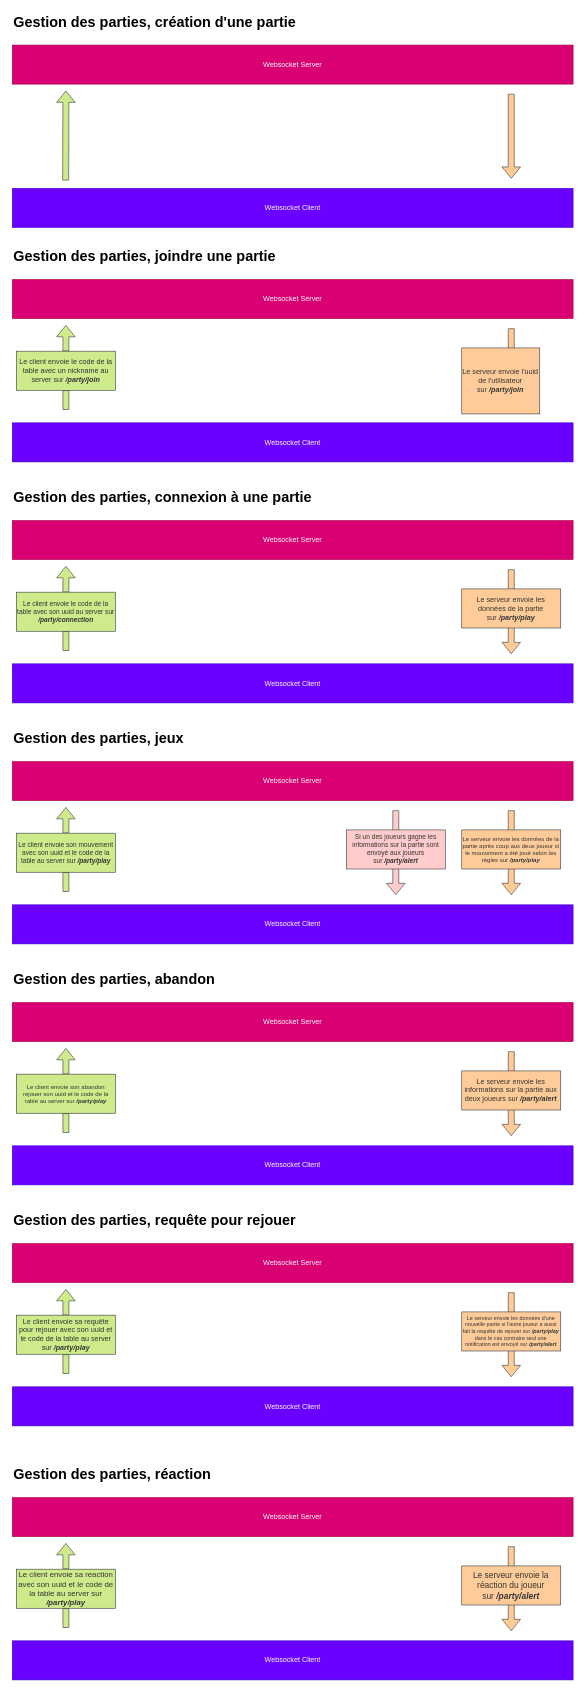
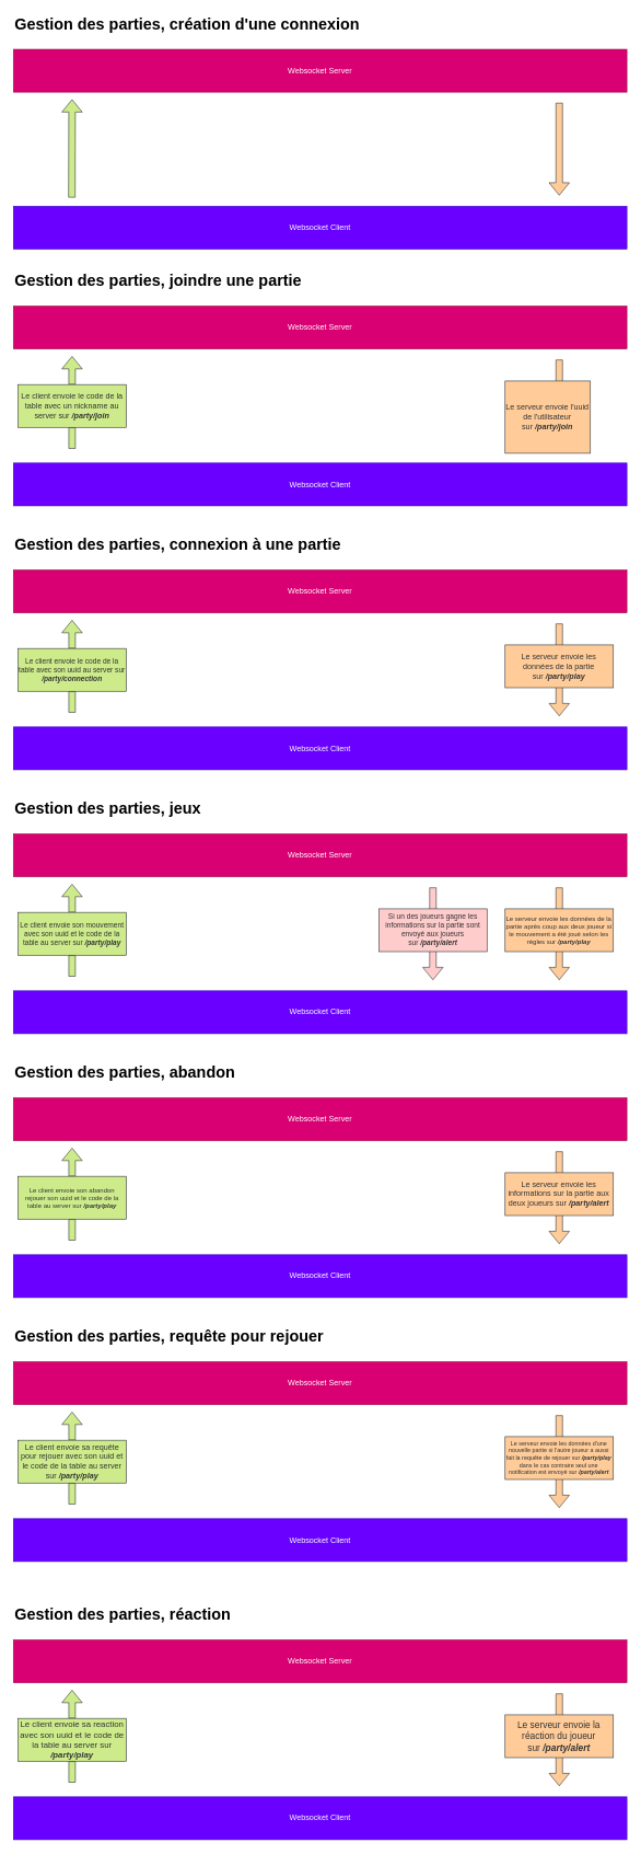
  <mxCell id="0" />
  <mxCell id="1" parent="0" />
  <mxCell id="2" value="" style="group;fontSize=18;" parent="1" vertex="1" connectable="0"><mxGeometry x="20" y="20" width="935" height="2780" as="geometry" /></mxCell>
- <mxCell id="3" value="&lt;h1&gt;Gestion des parties, création d'une partie&lt;/h1&gt;" style="text;html=1;strokeColor=none;fillColor=none;align=left;verticalAlign=middle;whiteSpace=wrap;rounded=0;" parent="2" vertex="1"><mxGeometry width="935" height="32.578" as="geometry" /></mxCell>
+ <mxCell id="3" value="&lt;h1&gt;Gestion des parties, création d'une connexion&lt;/h1&gt;" style="text;html=1;strokeColor=none;fillColor=none;align=left;verticalAlign=middle;whiteSpace=wrap;rounded=0;" parent="2" vertex="1"><mxGeometry width="935" height="32.578" as="geometry" /></mxCell>
  <mxCell id="4" value="Websocket Server" style="rounded=0;whiteSpace=wrap;html=1;fillColor=#d80073;fontColor=#ffffff;strokeColor=#A50040;" parent="2" vertex="1"><mxGeometry y="54.297" width="935" height="65.156" as="geometry" /></mxCell>
  <mxCell id="5" value="Websocket Client" style="rounded=0;whiteSpace=wrap;html=1;fillColor=#6a00ff;fontColor=#ffffff;strokeColor=#3700CC;" parent="2" vertex="1"><mxGeometry y="293.203" width="935" height="65.156" as="geometry" /></mxCell>
  <mxCell id="6" value="" style="shape=flexArrow;endArrow=classic;html=1;fillColor=#cdeb8b;strokeColor=#36393d;startArrow=none;" parent="2" edge="1"><mxGeometry width="50" height="50" relative="1" as="geometry"><mxPoint x="89" y="280" as="sourcePoint" /><mxPoint x="89.375" y="130.312" as="targetPoint" /></mxGeometry></mxCell>
  <mxCell id="7" value="" style="shape=flexArrow;endArrow=classic;html=1;labelBackgroundColor=#F0F0F0;fontColor=#333333;fillColor=#ffcc99;strokeColor=#36393d;" parent="2" edge="1"><mxGeometry width="50" height="50" relative="1" as="geometry"><mxPoint x="831.875" y="135.742" as="sourcePoint" /><mxPoint x="831.875" y="276.914" as="targetPoint" /></mxGeometry></mxCell>
  <mxCell id="8" value="&lt;h1&gt;Gestion des parties, joindre une partie&lt;/h1&gt;" style="text;html=1;strokeColor=none;fillColor=none;align=left;verticalAlign=middle;whiteSpace=wrap;rounded=0;" parent="2" vertex="1"><mxGeometry y="390.938" width="935" height="32.578" as="geometry" /></mxCell>
  <mxCell id="9" value="Websocket Server" style="rounded=0;whiteSpace=wrap;html=1;fillColor=#d80073;fontColor=#ffffff;strokeColor=#A50040;" parent="2" vertex="1"><mxGeometry y="445.234" width="935" height="65.156" as="geometry" /></mxCell>
  <mxCell id="10" value="Websocket Client" style="rounded=0;whiteSpace=wrap;html=1;fillColor=#6a00ff;fontColor=#ffffff;strokeColor=#3700CC;" parent="2" vertex="1"><mxGeometry y="684.141" width="935" height="65.156" as="geometry" /></mxCell>
  <mxCell id="11" value="" style="shape=flexArrow;endArrow=classic;html=1;fillColor=#cdeb8b;strokeColor=#36393d;startArrow=none;" parent="2" source="13" edge="1"><mxGeometry width="50" height="50" relative="1" as="geometry"><mxPoint x="89.375" y="662.422" as="sourcePoint" /><mxPoint x="89.375" y="521.25" as="targetPoint" /></mxGeometry></mxCell>
  <mxCell id="12" value="" style="shape=flexArrow;endArrow=none;html=1;fillColor=#cdeb8b;strokeColor=#36393d;" parent="2" target="13" edge="1"><mxGeometry width="50" height="50" relative="1" as="geometry"><mxPoint x="89.375" y="662.422" as="sourcePoint" /><mxPoint x="89.375" y="521.25" as="targetPoint" /></mxGeometry></mxCell>
  <mxCell id="13" value="Le client envoie le code de la table avec un nickname au server sur &lt;b&gt;&lt;i&gt;/party/join&lt;/i&gt;&lt;/b&gt;" style="rounded=0;whiteSpace=wrap;html=1;fillColor=#cdeb8b;strokeColor=#36393d;fontColor=#333333;" parent="2" vertex="1"><mxGeometry x="6.875" y="564.688" width="165" height="65.156" as="geometry" /></mxCell>
  <mxCell id="14" value="" style="shape=flexArrow;endArrow=classic;html=1;labelBackgroundColor=#F0F0F0;fontColor=#333333;fillColor=#ffcc99;strokeColor=#36393d;" parent="2" edge="1"><mxGeometry width="50" height="50" relative="1" as="geometry"><mxPoint x="831.875" y="526.68" as="sourcePoint" /><mxPoint x="831.875" y="667.852" as="targetPoint" /></mxGeometry></mxCell>
  <mxCell id="15" value="Le serveur envoie l'uuid de l'utilisateur sur&amp;nbsp;&lt;b&gt;&lt;i&gt;/party/join&lt;/i&gt;&lt;/b&gt;" style="rounded=0;whiteSpace=wrap;html=1;fillColor=#ffcc99;strokeColor=#36393d;fontColor=#333333;" parent="2" vertex="1"><mxGeometry x="749.375" y="559.258" width="130" height="110" as="geometry" /></mxCell>
  <mxCell id="16" value="&lt;h1&gt;Gestion des parties, connexion à une partie&lt;/h1&gt;" style="text;html=1;strokeColor=none;fillColor=none;align=left;verticalAlign=middle;whiteSpace=wrap;rounded=0;" parent="2" vertex="1"><mxGeometry y="792.734" width="935" height="32.578" as="geometry" /></mxCell>
  <mxCell id="17" value="Websocket Server" style="rounded=0;whiteSpace=wrap;html=1;fillColor=#d80073;fontColor=#ffffff;strokeColor=#A50040;" parent="2" vertex="1"><mxGeometry y="847.031" width="935" height="65.156" as="geometry" /></mxCell>
  <mxCell id="18" value="Websocket Client" style="rounded=0;whiteSpace=wrap;html=1;fillColor=#6a00ff;fontColor=#ffffff;strokeColor=#3700CC;" parent="2" vertex="1"><mxGeometry y="1085.938" width="935" height="65.156" as="geometry" /></mxCell>
  <mxCell id="19" value="" style="shape=flexArrow;endArrow=classic;html=1;fillColor=#cdeb8b;strokeColor=#36393d;startArrow=none;" parent="2" source="21" edge="1"><mxGeometry width="50" height="50" relative="1" as="geometry"><mxPoint x="89.375" y="1064.219" as="sourcePoint" /><mxPoint x="89.375" y="923.047" as="targetPoint" /></mxGeometry></mxCell>
  <mxCell id="20" value="" style="shape=flexArrow;endArrow=none;html=1;fillColor=#cdeb8b;strokeColor=#36393d;" parent="2" target="21" edge="1"><mxGeometry width="50" height="50" relative="1" as="geometry"><mxPoint x="89.375" y="1064.219" as="sourcePoint" /><mxPoint x="89.375" y="923.047" as="targetPoint" /></mxGeometry></mxCell>
  <mxCell id="21" value="&lt;font style=&quot;font-size: 11px;&quot;&gt;Le client envoie le code de la table avec son uuid au server sur &lt;b style=&quot;font-size: 11px;&quot;&gt;&lt;i style=&quot;font-size: 11px;&quot;&gt;/party/connection&lt;/i&gt;&lt;/b&gt;&lt;/font&gt;" style="rounded=0;whiteSpace=wrap;html=1;fillColor=#cdeb8b;strokeColor=#36393d;fontColor=#333333;fontSize=11;" parent="2" vertex="1"><mxGeometry x="6.875" y="966.484" width="165" height="65.156" as="geometry" /></mxCell>
  <mxCell id="22" value="" style="shape=flexArrow;endArrow=classic;html=1;labelBackgroundColor=#F0F0F0;fontColor=#333333;fillColor=#ffcc99;strokeColor=#36393d;" parent="2" edge="1"><mxGeometry width="50" height="50" relative="1" as="geometry"><mxPoint x="831.875" y="928.477" as="sourcePoint" /><mxPoint x="831.875" y="1069.648" as="targetPoint" /></mxGeometry></mxCell>
  <mxCell id="23" value="Le serveur envoie les données de la partie sur&amp;nbsp;&lt;b&gt;&lt;i&gt;/party/play&lt;/i&gt;&lt;/b&gt;" style="rounded=0;whiteSpace=wrap;html=1;fillColor=#ffcc99;strokeColor=#36393d;fontColor=#333333;" parent="2" vertex="1"><mxGeometry x="749.375" y="961.055" width="165" height="65.156" as="geometry" /></mxCell>
  <mxCell id="24" value="&lt;h1&gt;Gestion des parties, jeux&lt;/h1&gt;" style="text;html=1;strokeColor=none;fillColor=none;align=left;verticalAlign=middle;whiteSpace=wrap;rounded=0;" parent="2" vertex="1"><mxGeometry y="1194.531" width="935" height="32.578" as="geometry" /></mxCell>
  <mxCell id="25" value="Websocket Server" style="rounded=0;whiteSpace=wrap;html=1;fillColor=#d80073;fontColor=#ffffff;strokeColor=#A50040;" parent="2" vertex="1"><mxGeometry y="1248.828" width="935" height="65.156" as="geometry" /></mxCell>
  <mxCell id="26" value="Websocket Client" style="rounded=0;whiteSpace=wrap;html=1;fillColor=#6a00ff;fontColor=#ffffff;strokeColor=#3700CC;" parent="2" vertex="1"><mxGeometry y="1487.734" width="935" height="65.156" as="geometry" /></mxCell>
  <mxCell id="27" value="" style="shape=flexArrow;endArrow=classic;html=1;fillColor=#cdeb8b;strokeColor=#36393d;startArrow=none;" parent="2" source="29" edge="1"><mxGeometry width="50" height="50" relative="1" as="geometry"><mxPoint x="89.375" y="1466.016" as="sourcePoint" /><mxPoint x="89.375" y="1324.844" as="targetPoint" /></mxGeometry></mxCell>
  <mxCell id="28" value="" style="shape=flexArrow;endArrow=none;html=1;fillColor=#cdeb8b;strokeColor=#36393d;" parent="2" target="29" edge="1"><mxGeometry width="50" height="50" relative="1" as="geometry"><mxPoint x="89.375" y="1466.016" as="sourcePoint" /><mxPoint x="89.375" y="1324.844" as="targetPoint" /></mxGeometry></mxCell>
  <mxCell id="29" value="&lt;font style=&quot;font-size: 11px;&quot;&gt;Le client envoie son mouvement avec son uuid et le code de la table au server sur &lt;b style=&quot;font-size: 11px;&quot;&gt;&lt;i style=&quot;font-size: 11px;&quot;&gt;/party/play&lt;/i&gt;&lt;/b&gt;&lt;/font&gt;" style="rounded=0;whiteSpace=wrap;html=1;fillColor=#cdeb8b;strokeColor=#36393d;fontColor=#333333;fontSize=11;" parent="2" vertex="1"><mxGeometry x="6.875" y="1368.281" width="165" height="65.156" as="geometry" /></mxCell>
  <mxCell id="30" value="" style="shape=flexArrow;endArrow=classic;html=1;labelBackgroundColor=#F0F0F0;fontColor=#333333;fillColor=#ffcc99;strokeColor=#36393d;" parent="2" edge="1"><mxGeometry width="50" height="50" relative="1" as="geometry"><mxPoint x="831.875" y="1330.273" as="sourcePoint" /><mxPoint x="831.875" y="1471.445" as="targetPoint" /></mxGeometry></mxCell>
  <mxCell id="31" value="&lt;font style=&quot;font-size: 10px;&quot;&gt;Le serveur envoie les données de la partie après coup aux deux joueur si le mouvement a été joué selon les règles sur&amp;nbsp;&lt;b style=&quot;font-size: 10px;&quot;&gt;&lt;i style=&quot;font-size: 10px;&quot;&gt;/party/play&lt;/i&gt;&lt;/b&gt;&lt;/font&gt;" style="rounded=0;whiteSpace=wrap;html=1;fillColor=#ffcc99;strokeColor=#36393d;fontColor=#333333;fontSize=10;" parent="2" vertex="1"><mxGeometry x="749.375" y="1362.852" width="165" height="65.156" as="geometry" /></mxCell>
  <mxCell id="32" value="" style="shape=flexArrow;endArrow=classic;html=1;labelBackgroundColor=#F0F0F0;fontColor=#333333;fillColor=#ffcccc;strokeColor=#36393d;" parent="2" edge="1"><mxGeometry width="50" height="50" relative="1" as="geometry"><mxPoint x="639.375" y="1330.273" as="sourcePoint" /><mxPoint x="639.375" y="1471.445" as="targetPoint" /></mxGeometry></mxCell>
  <mxCell id="33" value="&lt;font style=&quot;font-size: 11px;&quot;&gt;Si un des joueurs gagne les informations sur la partie sont envoyé aux joueurs sur&amp;nbsp;&lt;b style=&quot;font-size: 11px;&quot;&gt;&lt;i style=&quot;font-size: 11px;&quot;&gt;/party/alert&lt;/i&gt;&lt;/b&gt;&lt;/font&gt;" style="rounded=0;whiteSpace=wrap;html=1;fillColor=#ffcccc;strokeColor=#36393d;fontColor=#333333;fontSize=11;" parent="2" vertex="1"><mxGeometry x="556.875" y="1362.852" width="165" height="65.156" as="geometry" /></mxCell>
  <mxCell id="34" value="&lt;h1&gt;Gestion des parties, abandon&lt;/h1&gt;" style="text;html=1;strokeColor=none;fillColor=none;align=left;verticalAlign=middle;whiteSpace=wrap;rounded=0;" parent="2" vertex="1"><mxGeometry y="1596.328" width="935" height="32.578" as="geometry" /></mxCell>
  <mxCell id="35" value="Websocket Server" style="rounded=0;whiteSpace=wrap;html=1;fillColor=#d80073;fontColor=#ffffff;strokeColor=#A50040;" parent="2" vertex="1"><mxGeometry y="1650.625" width="935" height="65.156" as="geometry" /></mxCell>
  <mxCell id="36" value="Websocket Client" style="rounded=0;whiteSpace=wrap;html=1;fillColor=#6a00ff;fontColor=#ffffff;strokeColor=#3700CC;" parent="2" vertex="1"><mxGeometry y="1889.531" width="935" height="65.156" as="geometry" /></mxCell>
  <mxCell id="37" value="" style="shape=flexArrow;endArrow=classic;html=1;fillColor=#cdeb8b;strokeColor=#36393d;startArrow=none;" parent="2" source="39" edge="1"><mxGeometry width="50" height="50" relative="1" as="geometry"><mxPoint x="89.375" y="1867.812" as="sourcePoint" /><mxPoint x="89.375" y="1726.641" as="targetPoint" /></mxGeometry></mxCell>
  <mxCell id="38" value="" style="shape=flexArrow;endArrow=none;html=1;fillColor=#cdeb8b;strokeColor=#36393d;" parent="2" target="39" edge="1"><mxGeometry width="50" height="50" relative="1" as="geometry"><mxPoint x="89.375" y="1867.812" as="sourcePoint" /><mxPoint x="89.375" y="1726.641" as="targetPoint" /></mxGeometry></mxCell>
  <mxCell id="39" value="&lt;font style=&quot;font-size: 10px;&quot;&gt;Le client envoie son abandon rejouer son uuid et le code de la table au server sur &lt;b style=&quot;font-size: 10px;&quot;&gt;&lt;i style=&quot;font-size: 10px;&quot;&gt;/party/play&lt;/i&gt;&lt;/b&gt;&lt;/font&gt;" style="rounded=0;whiteSpace=wrap;html=1;fillColor=#cdeb8b;strokeColor=#36393d;fontColor=#333333;fontSize=10;" parent="2" vertex="1"><mxGeometry x="6.875" y="1770.078" width="165" height="65.156" as="geometry" /></mxCell>
  <mxCell id="40" value="" style="shape=flexArrow;endArrow=classic;html=1;labelBackgroundColor=#F0F0F0;fontColor=#333333;fillColor=#ffcc99;strokeColor=#36393d;" parent="2" edge="1"><mxGeometry width="50" height="50" relative="1" as="geometry"><mxPoint x="831.875" y="1732.07" as="sourcePoint" /><mxPoint x="831.875" y="1873.242" as="targetPoint" /></mxGeometry></mxCell>
  <mxCell id="41" value="&lt;font style=&quot;font-size: 12px;&quot;&gt;Le serveur envoie les informations sur la partie aux deux joueurs sur&amp;nbsp;&lt;b style=&quot;font-size: 12px;&quot;&gt;&lt;i style=&quot;font-size: 12px;&quot;&gt;/party/alert&lt;/i&gt;&lt;/b&gt;&lt;/font&gt;" style="rounded=0;whiteSpace=wrap;html=1;fillColor=#ffcc99;strokeColor=#36393d;fontColor=#333333;fontSize=12;" parent="2" vertex="1"><mxGeometry x="749.375" y="1764.648" width="165" height="65.156" as="geometry" /></mxCell>
  <mxCell id="42" value="&lt;h1&gt;Gestion des parties, requête pour rejouer&lt;/h1&gt;" style="text;html=1;strokeColor=none;fillColor=none;align=left;verticalAlign=middle;whiteSpace=wrap;rounded=0;" parent="2" vertex="1"><mxGeometry y="1998.125" width="935" height="32.578" as="geometry" /></mxCell>
  <mxCell id="43" value="Websocket Server" style="rounded=0;whiteSpace=wrap;html=1;fillColor=#d80073;fontColor=#ffffff;strokeColor=#A50040;" parent="2" vertex="1"><mxGeometry y="2052.422" width="935" height="65.156" as="geometry" /></mxCell>
  <mxCell id="44" value="Websocket Client" style="rounded=0;whiteSpace=wrap;html=1;fillColor=#6a00ff;fontColor=#ffffff;strokeColor=#3700CC;" parent="2" vertex="1"><mxGeometry y="2291.328" width="935" height="65.156" as="geometry" /></mxCell>
  <mxCell id="45" value="" style="shape=flexArrow;endArrow=classic;html=1;fillColor=#cdeb8b;strokeColor=#36393d;startArrow=none;" parent="2" source="47" edge="1"><mxGeometry width="50" height="50" relative="1" as="geometry"><mxPoint x="89.375" y="2269.609" as="sourcePoint" /><mxPoint x="89.375" y="2128.438" as="targetPoint" /></mxGeometry></mxCell>
  <mxCell id="46" value="" style="shape=flexArrow;endArrow=none;html=1;fillColor=#cdeb8b;strokeColor=#36393d;" parent="2" target="47" edge="1"><mxGeometry width="50" height="50" relative="1" as="geometry"><mxPoint x="89.375" y="2269.609" as="sourcePoint" /><mxPoint x="89.375" y="2128.438" as="targetPoint" /></mxGeometry></mxCell>
  <mxCell id="47" value="&lt;font style=&quot;font-size: 12px;&quot;&gt;Le client envoie sa requête pour rejouer avec son uuid et le code de la table au server sur &lt;b style=&quot;font-size: 12px;&quot;&gt;&lt;i style=&quot;font-size: 12px;&quot;&gt;/party/play&lt;/i&gt;&lt;/b&gt;&lt;/font&gt;" style="rounded=0;whiteSpace=wrap;html=1;fillColor=#cdeb8b;strokeColor=#36393d;fontColor=#333333;fontSize=12;" parent="2" vertex="1"><mxGeometry x="6.875" y="2171.875" width="165" height="65.156" as="geometry" /></mxCell>
  <mxCell id="48" value="" style="shape=flexArrow;endArrow=classic;html=1;labelBackgroundColor=#F0F0F0;fontColor=#333333;fillColor=#ffcc99;strokeColor=#36393d;" parent="2" edge="1"><mxGeometry width="50" height="50" relative="1" as="geometry"><mxPoint x="831.875" y="2133.867" as="sourcePoint" /><mxPoint x="831.875" y="2275.039" as="targetPoint" /></mxGeometry></mxCell>
  <mxCell id="49" value="&lt;font style=&quot;font-size: 9px;&quot;&gt;Le serveur envoie les données d'une nouvelle partie si l'autre joueur a aussi fait la requête de rejouer sur &lt;b style=&quot;font-size: 9px;&quot;&gt;&lt;i style=&quot;font-size: 9px;&quot;&gt;/party/play&lt;/i&gt;&lt;/b&gt; dans le cas contraire seul une notification est envoyé sur&amp;nbsp;&lt;b style=&quot;font-size: 9px;&quot;&gt;&lt;i style=&quot;font-size: 9px;&quot;&gt;/party/alert&lt;/i&gt;&lt;/b&gt;&lt;/font&gt;" style="rounded=0;whiteSpace=wrap;html=1;fillColor=#ffcc99;strokeColor=#36393d;fontColor=#333333;fontSize=9;" parent="2" vertex="1"><mxGeometry x="749.375" y="2166.445" width="165" height="65.156" as="geometry" /></mxCell>
  <mxCell id="50" value="&lt;h1&gt;Gestion des parties, réaction&lt;/h1&gt;" style="text;html=1;strokeColor=none;fillColor=none;align=left;verticalAlign=middle;whiteSpace=wrap;rounded=0;" parent="2" vertex="1"><mxGeometry y="2421.641" width="935" height="32.578" as="geometry" /></mxCell>
  <mxCell id="51" value="Websocket Server" style="rounded=0;whiteSpace=wrap;html=1;fillColor=#d80073;fontColor=#ffffff;strokeColor=#A50040;" parent="2" vertex="1"><mxGeometry y="2475.938" width="935" height="65.156" as="geometry" /></mxCell>
  <mxCell id="52" value="Websocket Client" style="rounded=0;whiteSpace=wrap;html=1;fillColor=#6a00ff;fontColor=#ffffff;strokeColor=#3700CC;" parent="2" vertex="1"><mxGeometry y="2714.844" width="935" height="65.156" as="geometry" /></mxCell>
  <mxCell id="53" value="" style="shape=flexArrow;endArrow=classic;html=1;fillColor=#cdeb8b;strokeColor=#36393d;startArrow=none;" parent="2" source="55" edge="1"><mxGeometry width="50" height="50" relative="1" as="geometry"><mxPoint x="89.375" y="2693.125" as="sourcePoint" /><mxPoint x="89.375" y="2551.953" as="targetPoint" /></mxGeometry></mxCell>
  <mxCell id="54" value="" style="shape=flexArrow;endArrow=none;html=1;fillColor=#cdeb8b;strokeColor=#36393d;" parent="2" target="55" edge="1"><mxGeometry width="50" height="50" relative="1" as="geometry"><mxPoint x="89.375" y="2693.125" as="sourcePoint" /><mxPoint x="89.375" y="2551.953" as="targetPoint" /></mxGeometry></mxCell>
  <mxCell id="55" value="&lt;font style=&quot;font-size: 13px;&quot;&gt;Le client envoie sa reaction avec son uuid et le code de la table au server sur &lt;b style=&quot;font-size: 13px;&quot;&gt;&lt;i style=&quot;font-size: 13px;&quot;&gt;/party/play&lt;/i&gt;&lt;/b&gt;&lt;/font&gt;" style="rounded=0;whiteSpace=wrap;html=1;fillColor=#cdeb8b;strokeColor=#36393d;fontColor=#333333;fontSize=13;" parent="2" vertex="1"><mxGeometry x="6.875" y="2595.391" width="165" height="65.156" as="geometry" /></mxCell>
  <mxCell id="56" value="" style="shape=flexArrow;endArrow=classic;html=1;labelBackgroundColor=#F0F0F0;fontColor=#333333;fillColor=#ffcc99;strokeColor=#36393d;" parent="2" edge="1"><mxGeometry width="50" height="50" relative="1" as="geometry"><mxPoint x="831.875" y="2557.383" as="sourcePoint" /><mxPoint x="831.875" y="2698.555" as="targetPoint" /></mxGeometry></mxCell>
  <mxCell id="57" value="&lt;font style=&quot;font-size: 14px;&quot;&gt;Le serveur envoie la réaction du joueur sur&amp;nbsp;&lt;b style=&quot;font-size: 14px;&quot;&gt;&lt;i style=&quot;font-size: 14px;&quot;&gt;/party/alert&lt;/i&gt;&lt;/b&gt;&lt;/font&gt;" style="rounded=0;whiteSpace=wrap;html=1;fillColor=#ffcc99;strokeColor=#36393d;fontColor=#333333;fontSize=14;" parent="2" vertex="1"><mxGeometry x="749.375" y="2589.961" width="165" height="65.156" as="geometry" /></mxCell>
